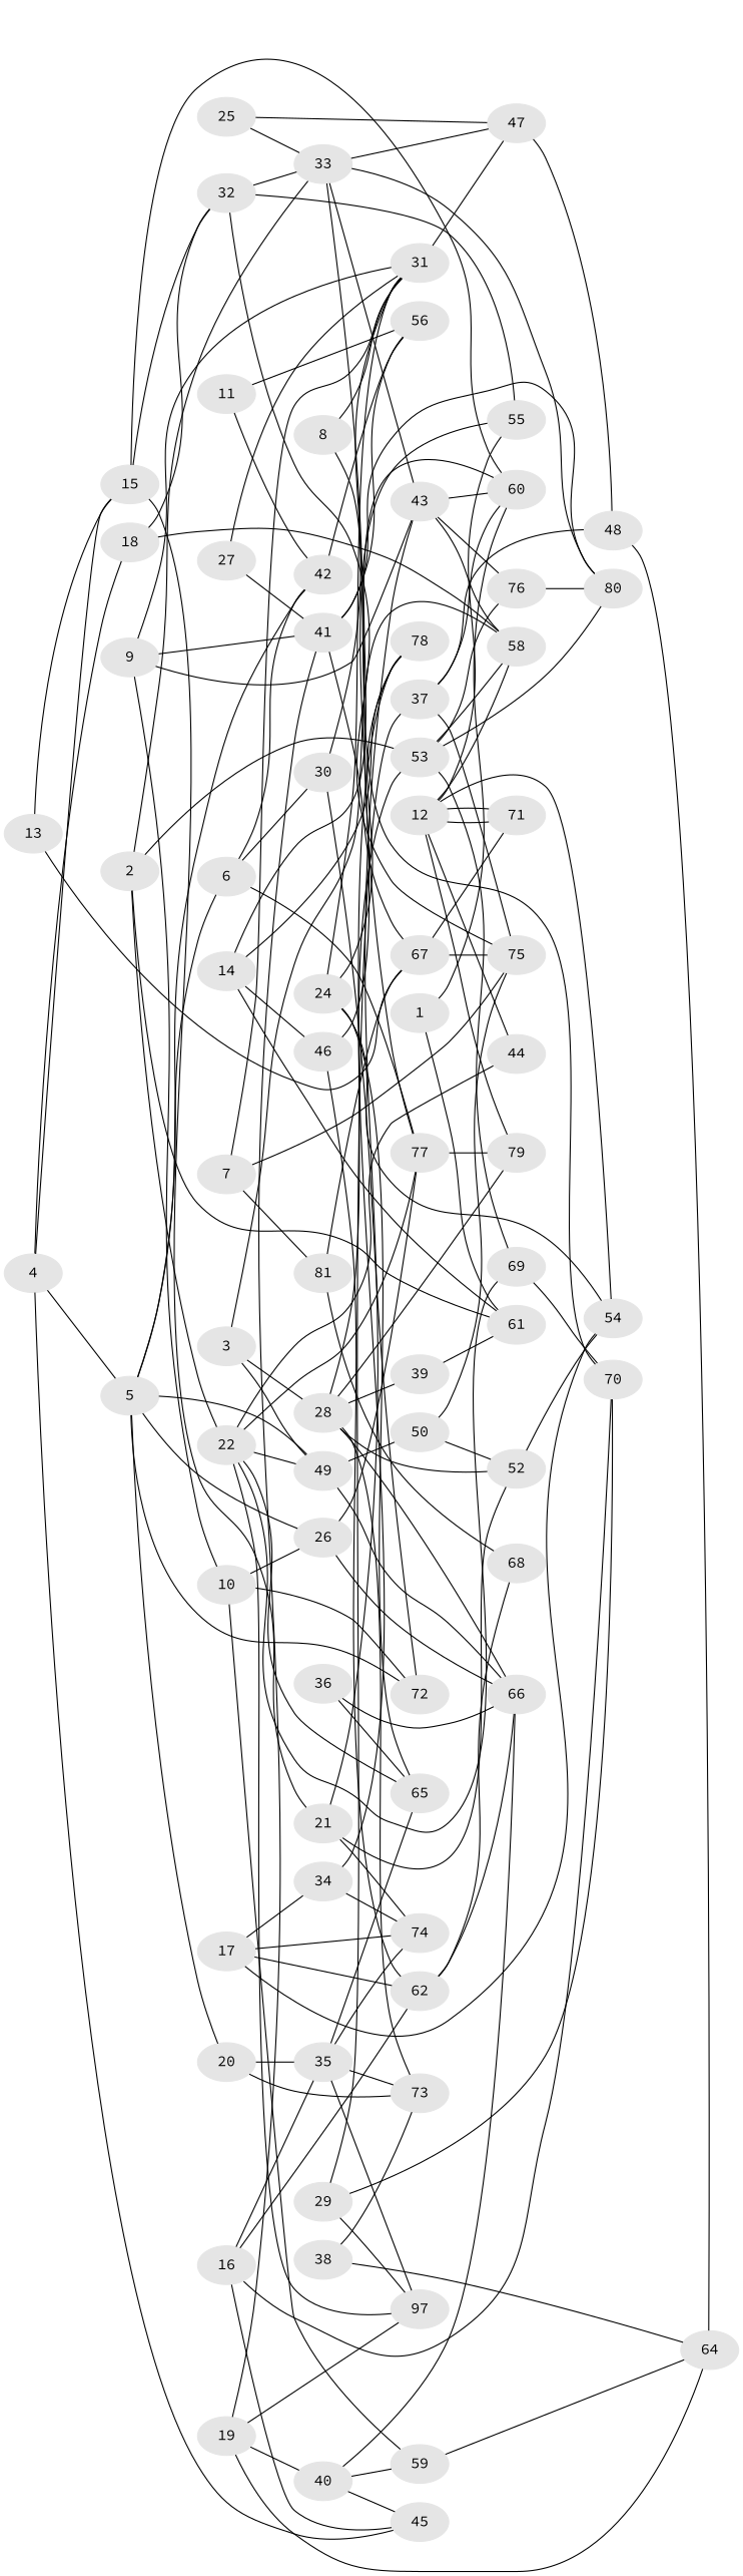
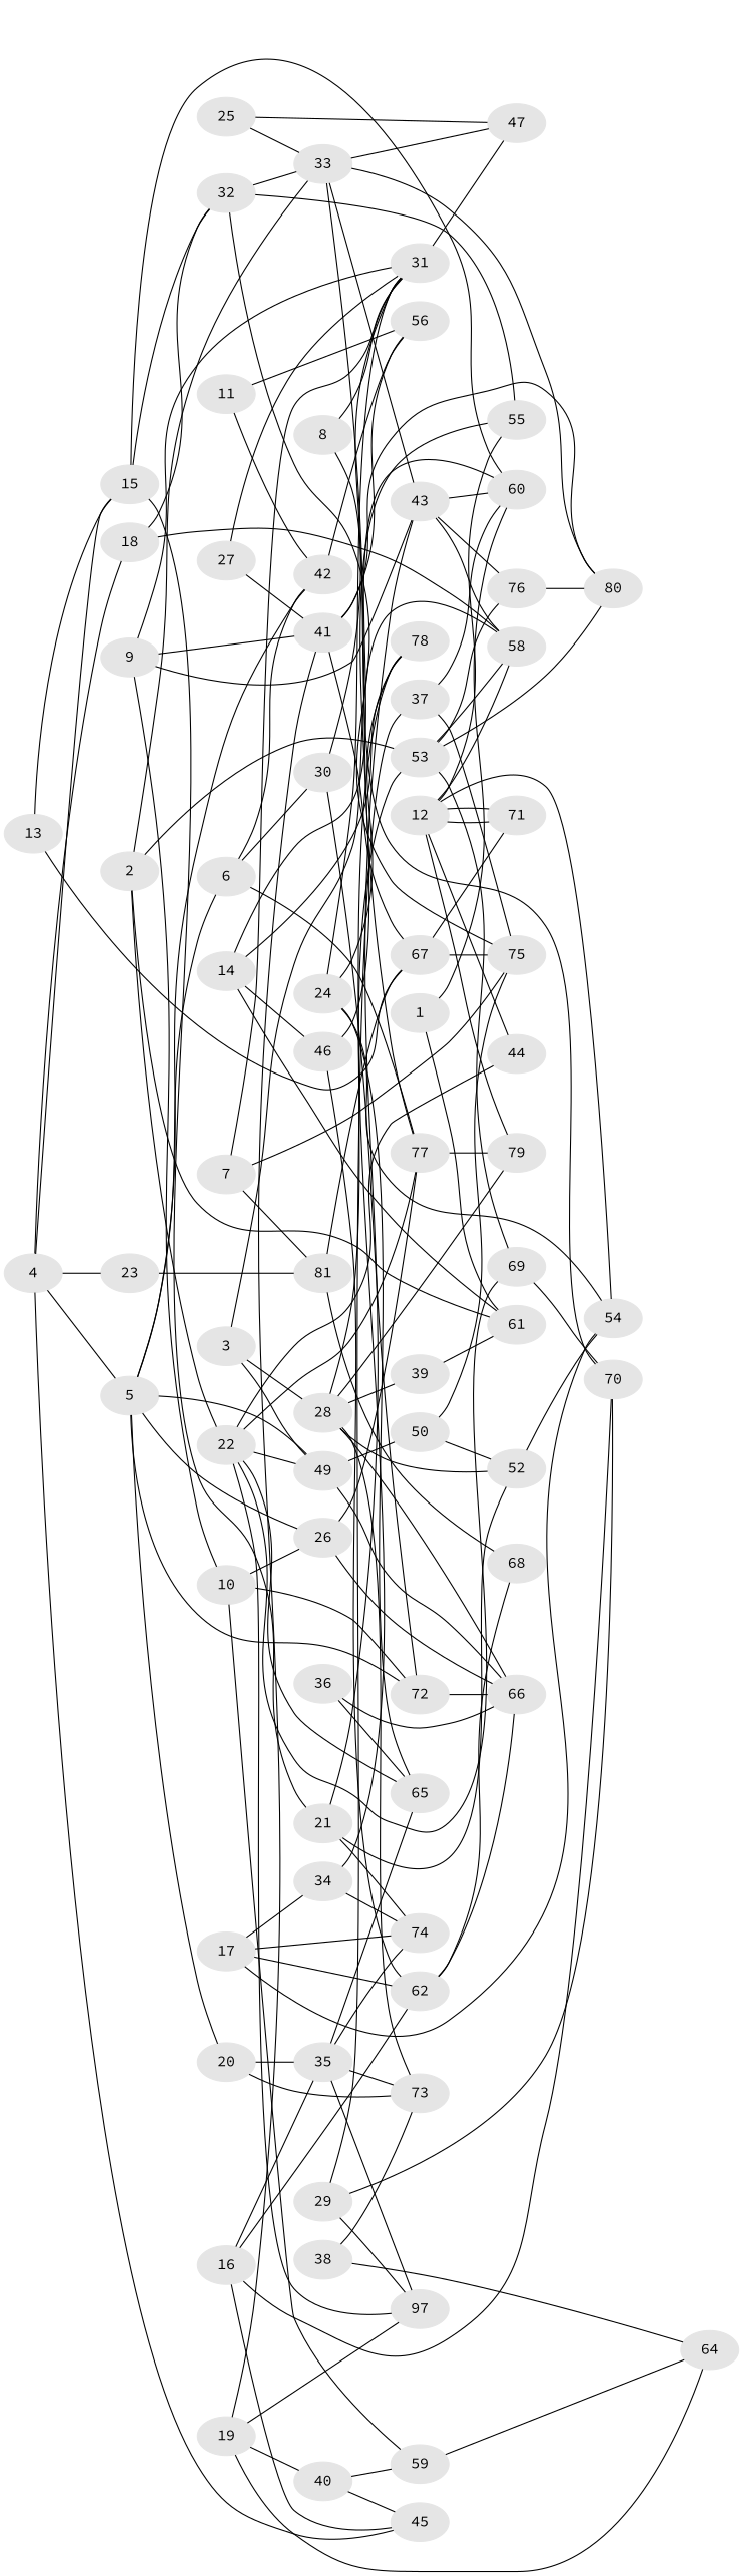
  graph {
    fontname="Source Code Pro"
    rankdir=LR
    node [color=gray90 fontname="Source Code Pro" style=filled]
    edge [fontname="Source Code Pro"]
    1
    60
    61
    2
    22
    33
    53
    49
    77
    44
    n11 [label=97]
    65
    69
    43
    47
    80
    40
    45
    59
    66
    58
    76
    3
    28
    79
    78
    73
    52
    39
    50
    4
    5
    15
    18
+   23
    6
    20
    26
    42
    72
    21
    32
    n43 [label=81]
    30
    35
    56
    31
    7
    75
    67
    68
    8
    70
    9
    10
    41
    64
    11
    12
    54
    55
    71
    13
    14
    46
    62
    74
    16
    17
    34
    19
    24
    25
-   48
    27
    29
    37
    36
    38
    1 -- 60
    1 -- 61
    2 -- 61
    2 -- 22
    2 -- 33
    2 -- 53
    22 -- 49
    22 -- 77
    22 -- 44
    22 -- n11
    22 -- 65
    22 -- 69
    33 -- 77
    33 -- 43
    33 -- 47
    33 -- 80
    53 -- 69
    53 -- 80
    53 -- 58
    53 -- 76
    49 -- 66
    49 -- 50
    77 -- 79
    69 -- 70
    43 -- 60
    43 -- 58
    43 -- 76
-   47 -- 48
    40 -- 45
    40 -- 59
-   40 -- 66
+   72 -- 66
    59 -- 64
    76 -- 80
    3 -- 49
    3 -- 58
    3 -- 28
    28 -- 66
    28 -- 79
    28 -- 78
    28 -- 73
    28 -- 52
    28 -- 39
    52 -- 54
    39 -- 61
    50 -- 52
    50 -- 75
    4 -- 45
    4 -- 5
    4 -- 15
    4 -- 18
+   4 -- 23
    5 -- 49
    5 -- 6
    5 -- 20
    5 -- 26
    5 -- 42
    5 -- 72
    15 -- 60
    15 -- 21
    15 -- 32
    18 -- 58
    18 -- 32
+   23 -- n43
    6 -- 77
    6 -- 42
    6 -- 30
    20 -- 73
    20 -- 35
    26 -- 77
    26 -- 66
    42 -- 56
    21 -- 43
    21 -- 52
    21 -- 74
    32 -- 33
    32 -- 75
    32 -- 55
    n43 -- 67
    n43 -- 68
    30 -- 72
    30 -- 31
    35 -- n11
    35 -- 65
    35 -- 73
    35 -- 74
    31 -- 47
    7 -- n43
    7 -- 31
    7 -- 75
    67 -- 75
    67 -- 71
    8 -- 31
    8 -- 70
    9 -- 43
    9 -- 31
    9 -- 10
    9 -- 41
    10 -- 59
    10 -- 26
    10 -- 72
    41 -- 80
    41 -- 56
    41 -- 67
    11 -- 42
    11 -- 56
    12 -- 44
    12 -- 58
    12 -- 79
    12 -- 54
    12 -- 55
    12 -- 71
    12 -- 71
    13 -- 15
    13 -- 67
    14 -- 60
    14 -- 61
    14 -- 78
    14 -- 46
    46 -- 55
    46 -- 62
    62 -- 66
    62 -- 68
    16 -- 45
    16 -- 35
    16 -- 70
    16 -- 62
    17 -- 54
    17 -- 62
    17 -- 74
    17 -- 34
    34 -- 53
    34 -- 74
    19 -- n11
    19 -- 40
    19 -- 41
    19 -- 64
    24 -- 65
    24 -- 78
    24 -- 31
    24 -- 54
    25 -- 33
    25 -- 47
-   48 -- 64
    27 -- 31
    27 -- 41
    29 -- n11
    29 -- 70
    29 -- 37
    37 -- 60
    37 -- 75
-   37 -- 48
    36 -- 65
    36 -- 66
    38 -- 73
    38 -- 64
  }
